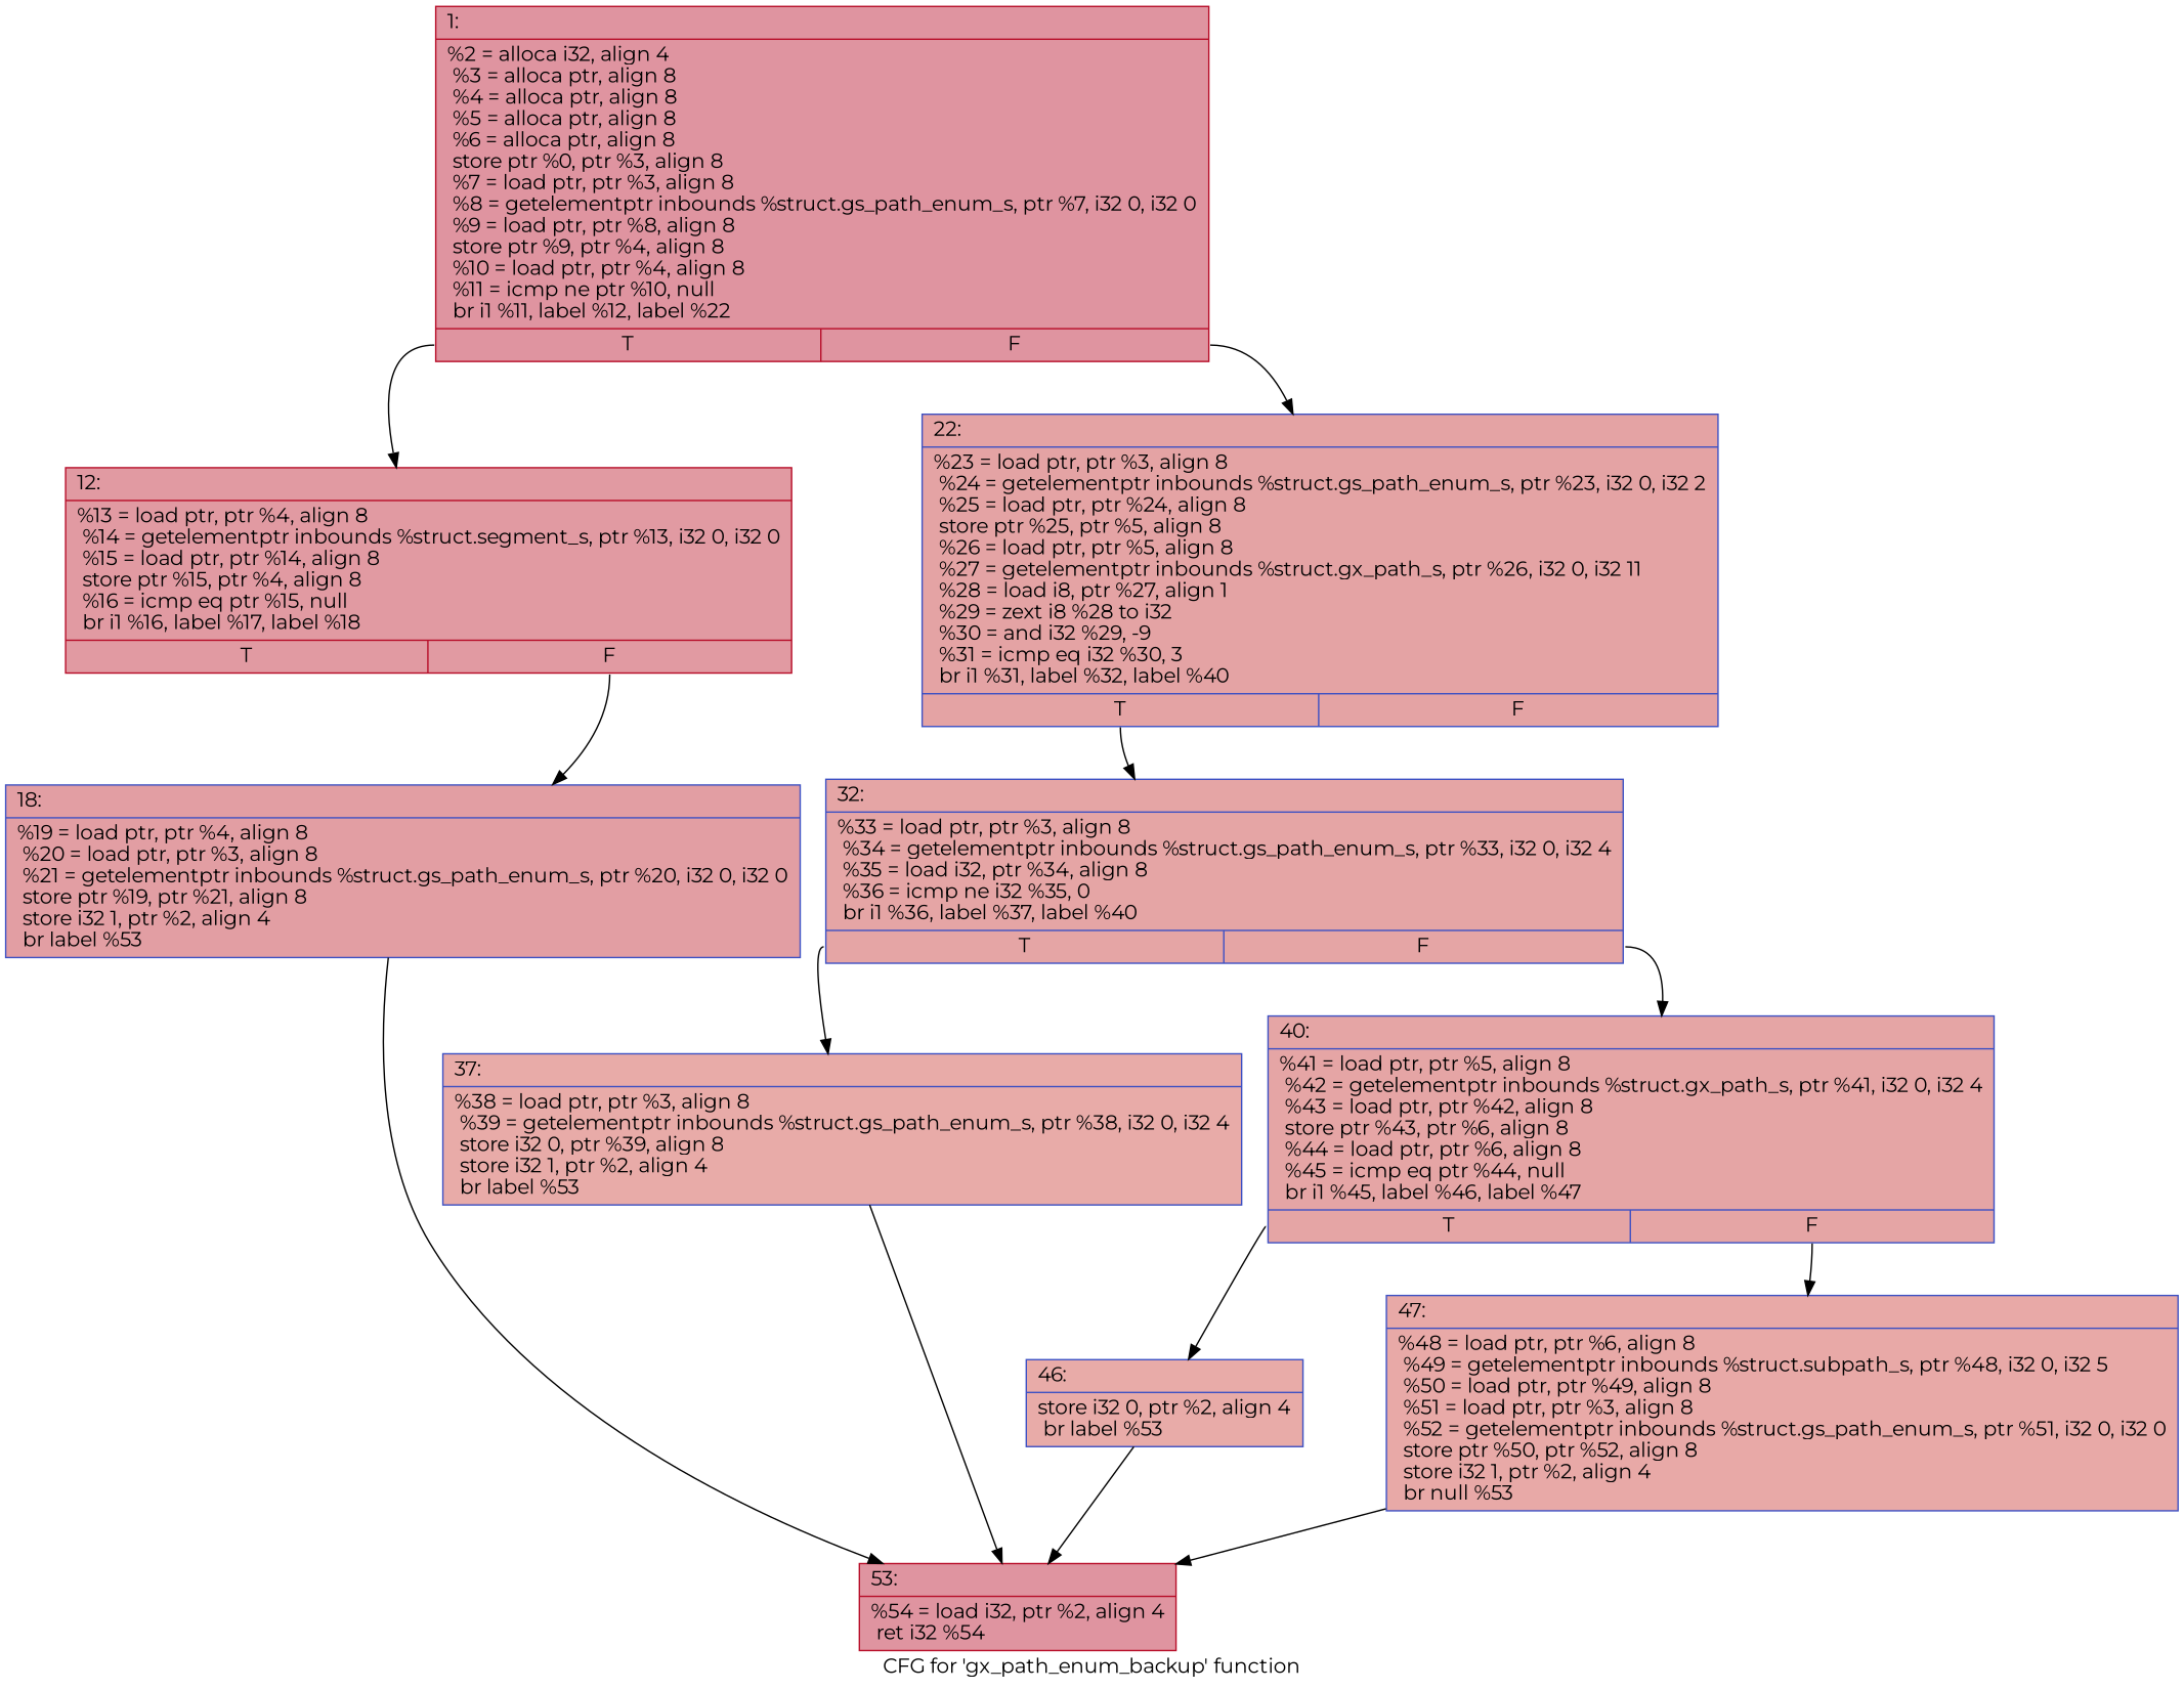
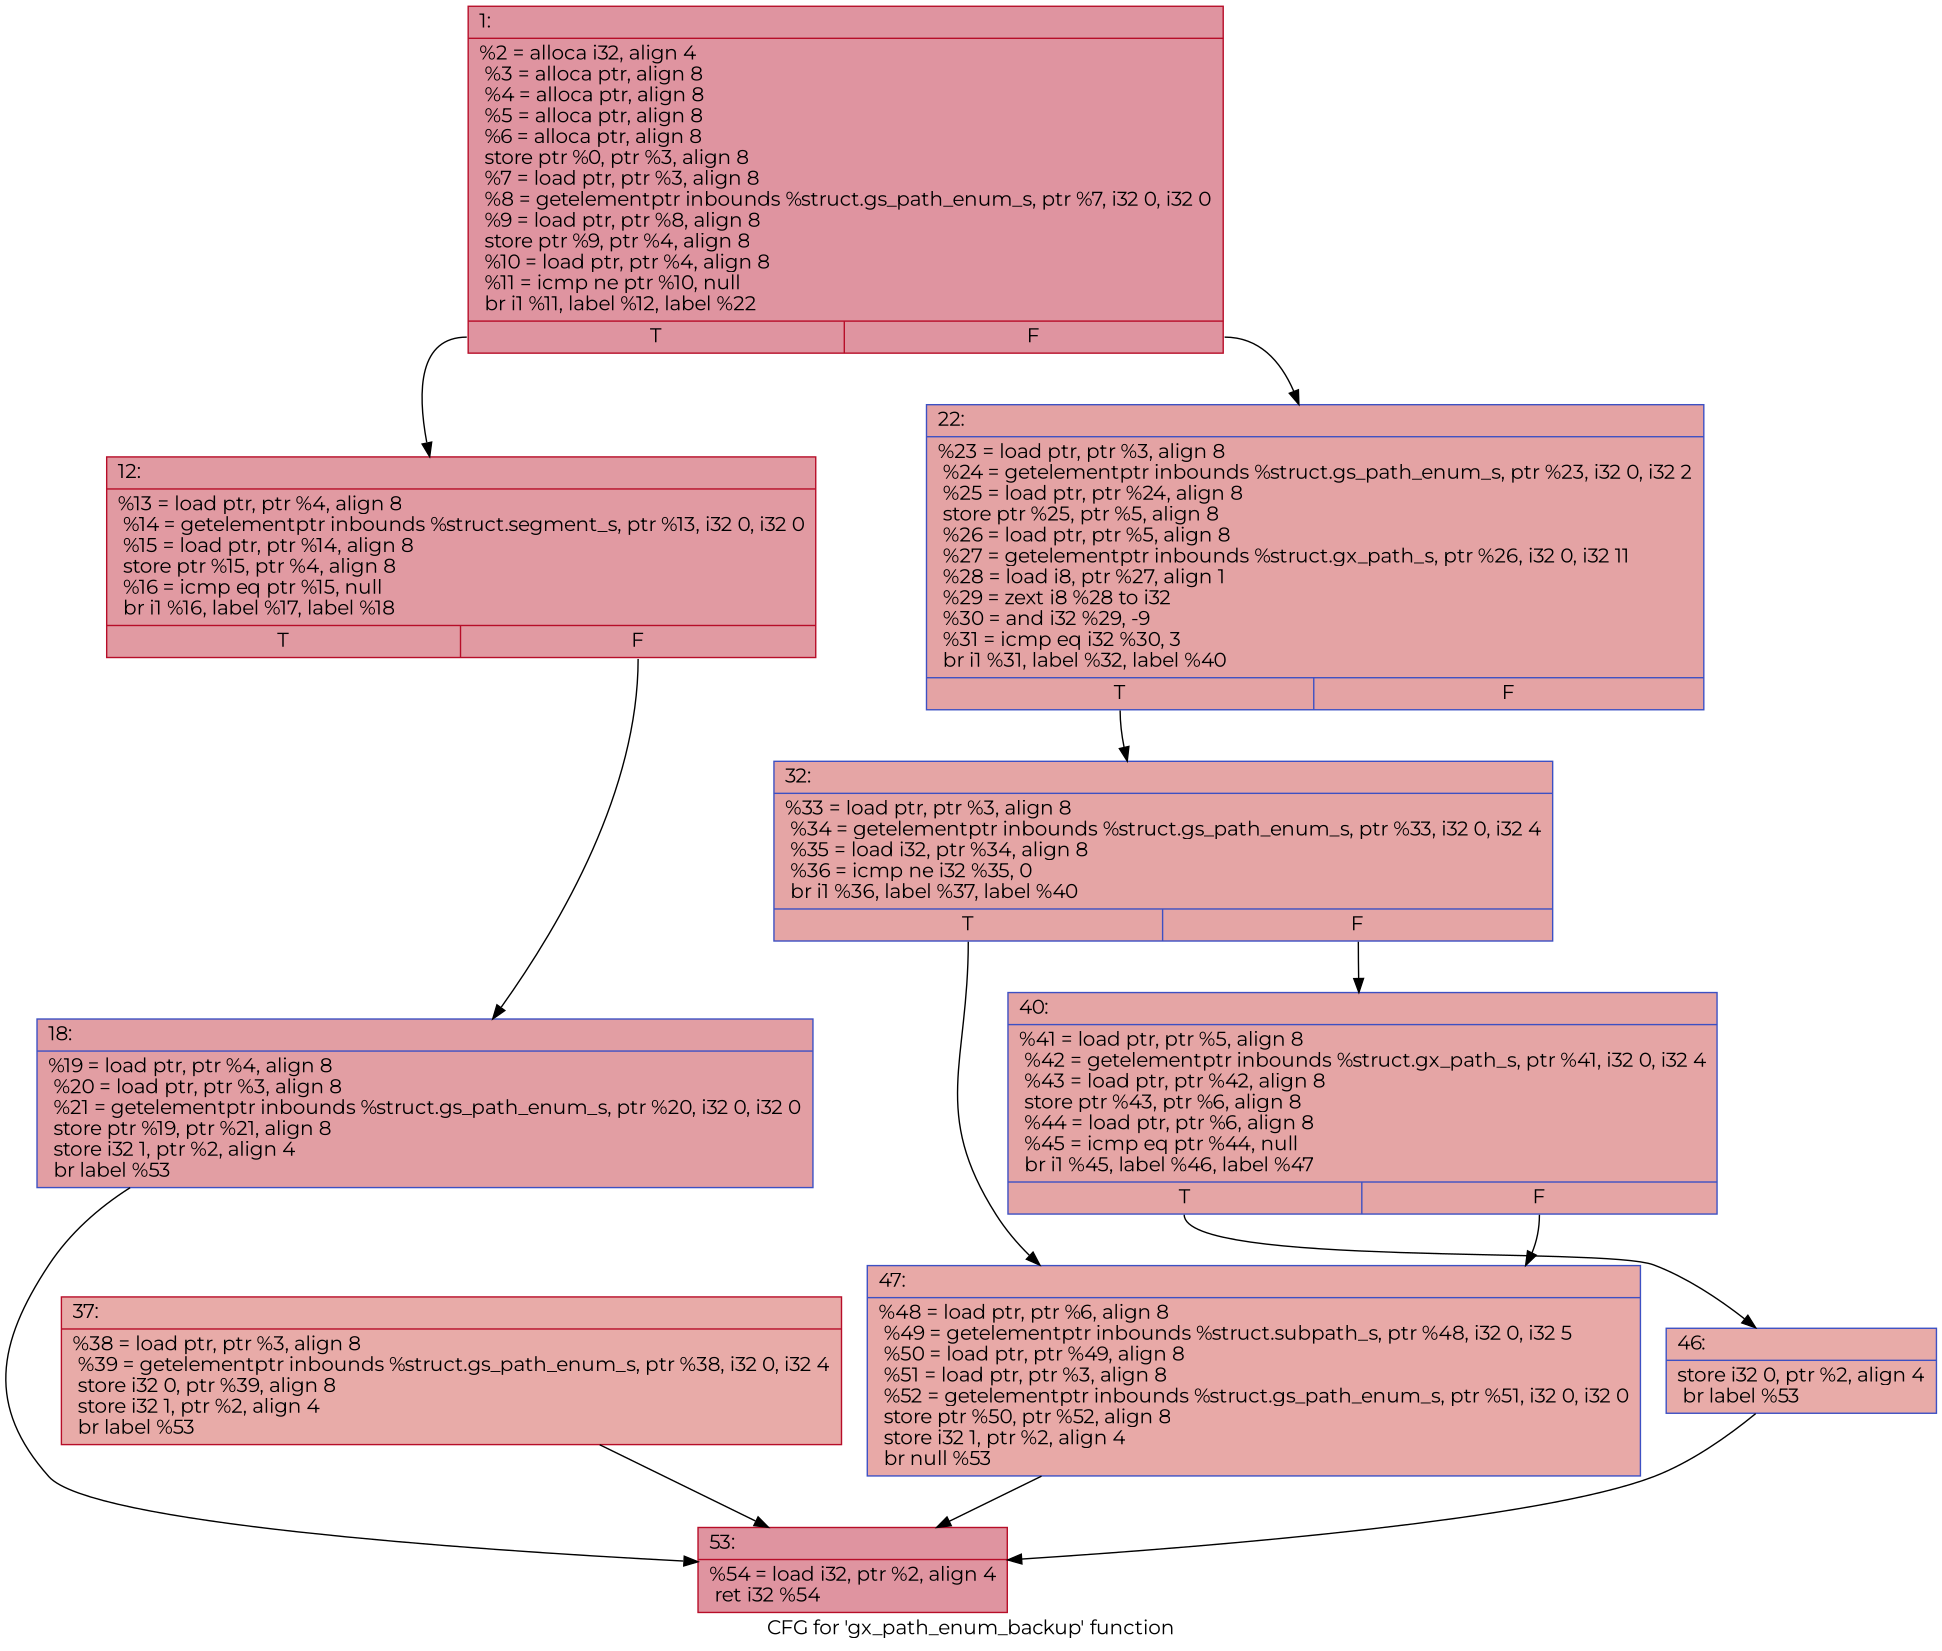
  digraph {
    fontname=Montserrat
    label="CFG for 'gx_path_enum_backup' function"
    node [color="#3d50c3ff" fillcolor="#b70d2870" fontname=Montserrat shape=record style=filled]
    edge [fontname=Montserrat]
    n1 [color="#b70d28ff" label="{1:\l|  %2 = alloca i32, align 4\l  %3 = alloca ptr, align 8\l  %4 = alloca ptr, align 8\l  %5 = alloca ptr, align 8\l  %6 = alloca ptr, align 8\l  store ptr %0, ptr %3, align 8\l  %7 = load ptr, ptr %3, align 8\l  %8 = getelementptr inbounds %struct.gs_path_enum_s, ptr %7, i32 0, i32 0\l  %9 = load ptr, ptr %8, align 8\l  store ptr %9, ptr %4, align 8\l  %10 = load ptr, ptr %4, align 8\l  %11 = icmp ne ptr %10, null\l  br i1 %11, label %12, label %22\l|{<s0>T|<s1>F}}"]
    n2 [color="#b70d28ff" fillcolor="#bb1b2c70" label="{12:\l|  %13 = load ptr, ptr %4, align 8\l  %14 = getelementptr inbounds %struct.segment_s, ptr %13, i32 0, i32 0\l  %15 = load ptr, ptr %14, align 8\l  store ptr %15, ptr %4, align 8\l  %16 = icmp eq ptr %15, null\l  br i1 %16, label %17, label %18\l|{<s0>T|<s1>F}}"]
    n3 [fillcolor="#c32e3170" label="{22:\l|  %23 = load ptr, ptr %3, align 8\l  %24 = getelementptr inbounds %struct.gs_path_enum_s, ptr %23, i32 0, i32 2\l  %25 = load ptr, ptr %24, align 8\l  store ptr %25, ptr %5, align 8\l  %26 = load ptr, ptr %5, align 8\l  %27 = getelementptr inbounds %struct.gx_path_s, ptr %26, i32 0, i32 11\l  %28 = load i8, ptr %27, align 1\l  %29 = zext i8 %28 to i32\l  %30 = and i32 %29, -9\l  %31 = icmp eq i32 %30, 3\l  br i1 %31, label %32, label %40\l|{<s0>T|<s1>F}}"]
    n4 [fillcolor="#be242e70" label="{18:\l|  %19 = load ptr, ptr %4, align 8\l  %20 = load ptr, ptr %3, align 8\l  %21 = getelementptr inbounds %struct.gs_path_enum_s, ptr %20, i32 0, i32 0\l  store ptr %19, ptr %21, align 8\l  store i32 1, ptr %2, align 4\l  br label %53\l}"]
    n5 [fillcolor="#c5333470" label="{32:\l|  %33 = load ptr, ptr %3, align 8\l  %34 = getelementptr inbounds %struct.gs_path_enum_s, ptr %33, i32 0, i32 4\l  %35 = load i32, ptr %34, align 8\l  %36 = icmp ne i32 %35, 0\l  br i1 %36, label %37, label %40\l|{<s0>T|<s1>F}}"]
    n6 [color="#b70d28ff" label="{53:\l|  %54 = load i32, ptr %2, align 4\l  ret i32 %54\l}"]
    n7 [fillcolor="#c5333470" label="{40:\l|  %41 = load ptr, ptr %5, align 8\l  %42 = getelementptr inbounds %struct.gx_path_s, ptr %41, i32 0, i32 4\l  %43 = load ptr, ptr %42, align 8\l  store ptr %43, ptr %6, align 8\l  %44 = load ptr, ptr %6, align 8\l  %45 = icmp eq ptr %44, null\l  br i1 %45, label %46, label %47\l|{<s0>T|<s1>F}}"]
-   n8 [fillcolor="#cc403a70" label="{37:\l|  %38 = load ptr, ptr %3, align 8\l  %39 = getelementptr inbounds %struct.gs_path_enum_s, ptr %38, i32 0, i32 4\l  store i32 0, ptr %39, align 8\l  store i32 1, ptr %2, align 4\l  br label %53\l}"]
+   n8 [color="#b70d28ff" fillcolor="#cc403a70" label="{37:\l|  %38 = load ptr, ptr %3, align 8\l  %39 = getelementptr inbounds %struct.gs_path_enum_s, ptr %38, i32 0, i32 4\l  store i32 0, ptr %39, align 8\l  store i32 1, ptr %2, align 4\l  br label %53\l}"]
    n9 [fillcolor="#cc403a70" label="{46:\l|  store i32 0, ptr %2, align 4\l  br label %53\l}"]
    n10 [fillcolor="#ca3b3770" label="{47:\l|  %48 = load ptr, ptr %6, align 8\l  %49 = getelementptr inbounds %struct.subpath_s, ptr %48, i32 0, i32 5\l  %50 = load ptr, ptr %49, align 8\l  %51 = load ptr, ptr %3, align 8\l  %52 = getelementptr inbounds %struct.gs_path_enum_s, ptr %51, i32 0, i32 0\l  store ptr %50, ptr %52, align 8\l  store i32 1, ptr %2, align 4\l  br null %53\l}"]
    n1 -> n2 [tailport=s0]
    n1 -> n3 [tailport=s1]
    n2 -> n4 [tailport=s1]
    n3 -> n5 [tailport=s0]
    n4 -> n6
    n5 -> n7 [tailport=s1]
-   n5 -> n8 [tailport=s0]
+   n5 -> n10 [tailport=s0]
    n7 -> n9 [tailport=s0]
    n7 -> n10 [tailport=s1]
    n8 -> n6
    n9 -> n6
    n10 -> n6
  }
